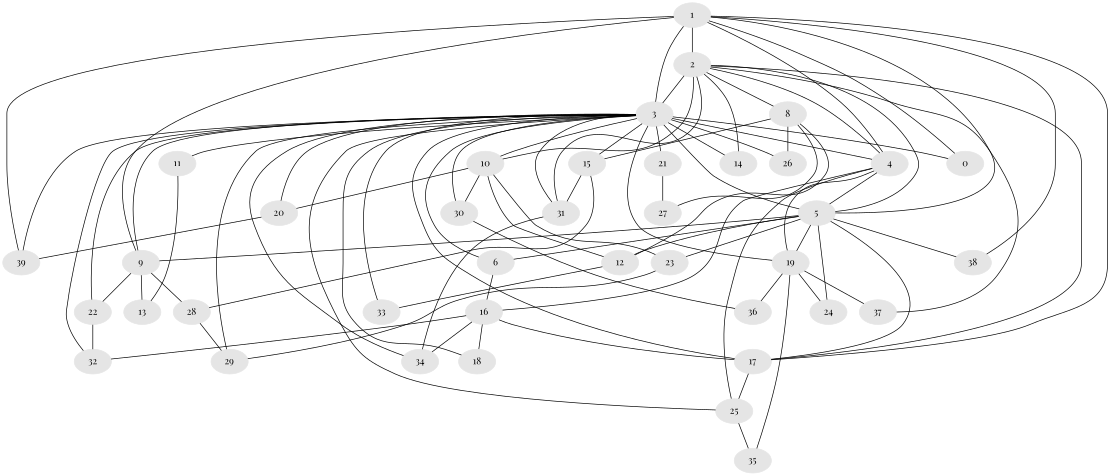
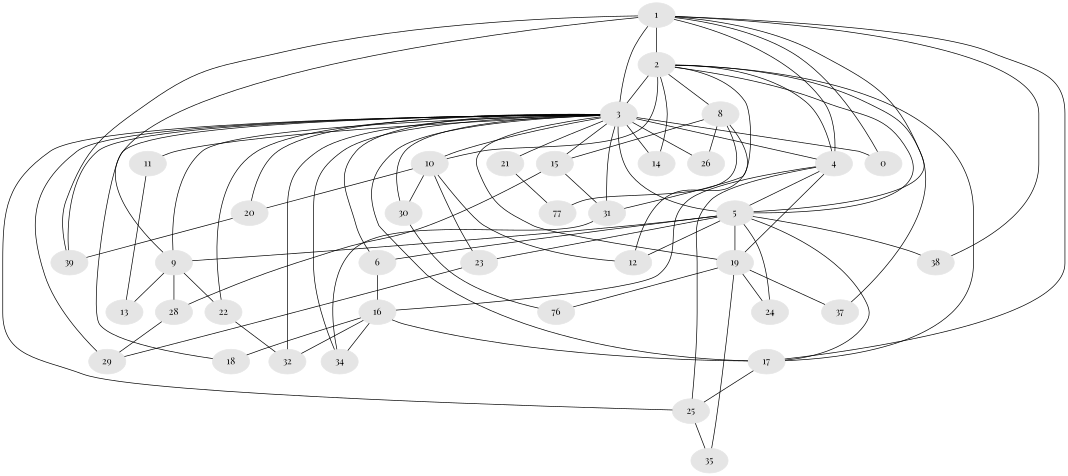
  graph {
    fontname="Playfair Display"
    node [color=gray90 fontname="Playfair Display" style=filled]
    edge [fontname="Playfair Display" weight=1.0]
    1
    2
    3
    4
    5
    n6 [label=0]
    9
    17
    38
    39
    8
    10
    14
    31
    37
    21
    6
    11
    15
    18
    19
    20
    22
    25
    26
    29
    30
    32
-   33
    34
    16
    12
    23
    24
    13
    28
-   27
+   27 [label=77]
    35
-   36
+   36 [label=76]
    1 -- 2 [weight=3.0]
    1 -- 3 [weight=5.0]
    1 -- 4
    1 -- 5 [weight=2.0]
    1 -- n6
    1 -- 9
    1 -- 17
    1 -- 38
    1 -- 39
    2 -- 3 [weight=16.0]
    2 -- 4 [weight=3.0]
    2 -- 5 [weight=4.0]
    2 -- 17
    2 -- 8
    2 -- 10
    2 -- 14
    2 -- 31
    2 -- 37
    3 -- 4 [weight=5.0]
    3 -- 5 [weight=10.0]
    3 -- n6
    3 -- 9 [weight=2.0]
    3 -- 17 [weight=3.0]
    3 -- 39 [weight=2.0]
    3 -- 10 [weight=2.0]
    3 -- 14
    3 -- 31
    3 -- 21
    3 -- 6 [weight=2.0]
    3 -- 11 [weight=2.0]
    3 -- 15 [weight=2.0]
    3 -- 18
    3 -- 19
    3 -- 20
    3 -- 22
    3 -- 25
    3 -- 26
    3 -- 29 [weight=2.0]
    3 -- 30
    3 -- 32
-   3 -- 33
    3 -- 34
    4 -- 5 [weight=2.0]
    4 -- 19
    4 -- 25
    4 -- 16 [weight=5.0]
    5 -- 9
    5 -- 17
    5 -- 38
    5 -- 6
    5 -- 19
    5 -- 12 [weight=3.0]
    5 -- 23
    5 -- 24
    9 -- 22
    9 -- 13
    9 -- 28
    17 -- 25
    8 -- 15
    8 -- 26
    8 -- 12
    8 -- 27
    10 -- 20
    10 -- 30 [weight=2.0]
    10 -- 12 [weight=2.0]
    10 -- 23
    31 -- 34
    21 -- 27
    6 -- 16 [weight=2.0]
    11 -- 13
    15 -- 31
    15 -- 28
    19 -- 37
    19 -- 24
    19 -- 35
    19 -- 36
    20 -- 39
    22 -- 32
    25 -- 35
    30 -- 36
    16 -- 17
    16 -- 18
    16 -- 32
    16 -- 34
-   12 -- 33
    23 -- 29
    28 -- 29
  }
